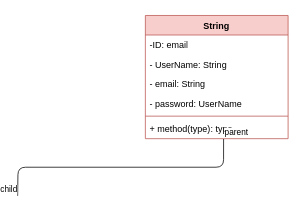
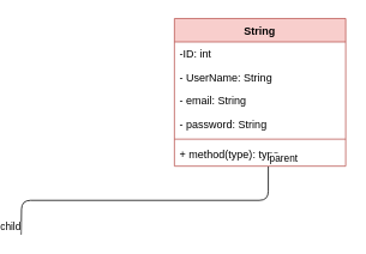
  <mxCell id="0" />
  <mxCell id="1" parent="0" />
  <mxCell id="2" value="String" style="swimlane;fontStyle=1;align=center;verticalAlign=top;childLayout=stackLayout;horizontal=1;startSize=26;horizontalStack=0;resizeParent=1;resizeParentMax=0;resizeLast=0;collapsible=1;marginBottom=0;whiteSpace=wrap;html=1;fillColor=#f8cecc;strokeColor=#b85450;" vertex="1" parent="1"><mxGeometry x="190" y="20" width="190" height="164" as="geometry" /></mxCell>
- <mxCell id="3" value="-ID: email&lt;div&gt;&lt;br&gt;&lt;/div&gt;&lt;div&gt;&lt;br&gt;&lt;/div&gt;" style="text;strokeColor=none;fillColor=none;align=left;verticalAlign=top;spacingLeft=4;spacingRight=4;overflow=hidden;rotatable=0;points=[[0,0.5],[1,0.5]];portConstraint=eastwest;whiteSpace=wrap;html=1;" vertex="1" parent="2"><mxGeometry y="26" width="190" height="26" as="geometry" /></mxCell>
+ <mxCell id="3" value="-ID: int&lt;div&gt;&lt;br&gt;&lt;/div&gt;&lt;div&gt;&lt;br&gt;&lt;/div&gt;" style="text;strokeColor=none;fillColor=none;align=left;verticalAlign=top;spacingLeft=4;spacingRight=4;overflow=hidden;rotatable=0;points=[[0,0.5],[1,0.5]];portConstraint=eastwest;whiteSpace=wrap;html=1;" vertex="1" parent="2"><mxGeometry y="26" width="190" height="26" as="geometry" /></mxCell>
  <mxCell id="4" value="- UserName: String" style="text;strokeColor=none;fillColor=none;align=left;verticalAlign=top;spacingLeft=4;spacingRight=4;overflow=hidden;rotatable=0;points=[[0,0.5],[1,0.5]];portConstraint=eastwest;whiteSpace=wrap;html=1;" vertex="1" parent="2"><mxGeometry y="52" width="190" height="26" as="geometry" /></mxCell>
  <mxCell id="5" value="- email: String" style="text;strokeColor=none;fillColor=none;align=left;verticalAlign=top;spacingLeft=4;spacingRight=4;overflow=hidden;rotatable=0;points=[[0,0.5],[1,0.5]];portConstraint=eastwest;whiteSpace=wrap;html=1;" vertex="1" parent="2"><mxGeometry y="78" width="190" height="26" as="geometry" /></mxCell>
- <mxCell id="6" value="- password: UserName" style="text;strokeColor=none;fillColor=none;align=left;verticalAlign=top;spacingLeft=4;spacingRight=4;overflow=hidden;rotatable=0;points=[[0,0.5],[1,0.5]];portConstraint=eastwest;whiteSpace=wrap;html=1;" vertex="1" parent="2"><mxGeometry y="104" width="190" height="26" as="geometry" /></mxCell>
+ <mxCell id="6" value="- password: String" style="text;strokeColor=none;fillColor=none;align=left;verticalAlign=top;spacingLeft=4;spacingRight=4;overflow=hidden;rotatable=0;points=[[0,0.5],[1,0.5]];portConstraint=eastwest;whiteSpace=wrap;html=1;" vertex="1" parent="2"><mxGeometry y="104" width="190" height="26" as="geometry" /></mxCell>
  <mxCell id="7" value="" style="line;strokeWidth=1;fillColor=none;align=left;verticalAlign=middle;spacingTop=-1;spacingLeft=3;spacingRight=3;rotatable=0;labelPosition=right;points=[];portConstraint=eastwest;strokeColor=inherit;" vertex="1" parent="2"><mxGeometry y="130" width="190" height="8" as="geometry" /></mxCell>
  <mxCell id="8" value="+ method(type): type" style="text;strokeColor=none;fillColor=none;align=left;verticalAlign=top;spacingLeft=4;spacingRight=4;overflow=hidden;rotatable=0;points=[[0,0.5],[1,0.5]];portConstraint=eastwest;whiteSpace=wrap;html=1;" vertex="1" parent="2"><mxGeometry y="138" width="190" height="26" as="geometry" /></mxCell>
  <mxCell id="9" value="" style="endArrow=none;html=1;edgeStyle=orthogonalEdgeStyle;exitX=0.548;exitY=1.016;exitDx=0;exitDy=0;exitPerimeter=0;" edge="1" parent="1" source="8"><mxGeometry relative="1" as="geometry"><mxPoint x="230" y="280" as="sourcePoint" /><mxPoint x="20" y="260" as="targetPoint" /></mxGeometry></mxCell>
  <mxCell id="10" value="parent" style="edgeLabel;resizable=0;html=1;align=left;verticalAlign=bottom;" connectable="0" vertex="1" parent="9"><mxGeometry x="-1" relative="1" as="geometry" /></mxCell>
  <mxCell id="11" value="child" style="edgeLabel;resizable=0;html=1;align=right;verticalAlign=bottom;" connectable="0" vertex="1" parent="9"><mxGeometry x="1" relative="1" as="geometry" /></mxCell>
